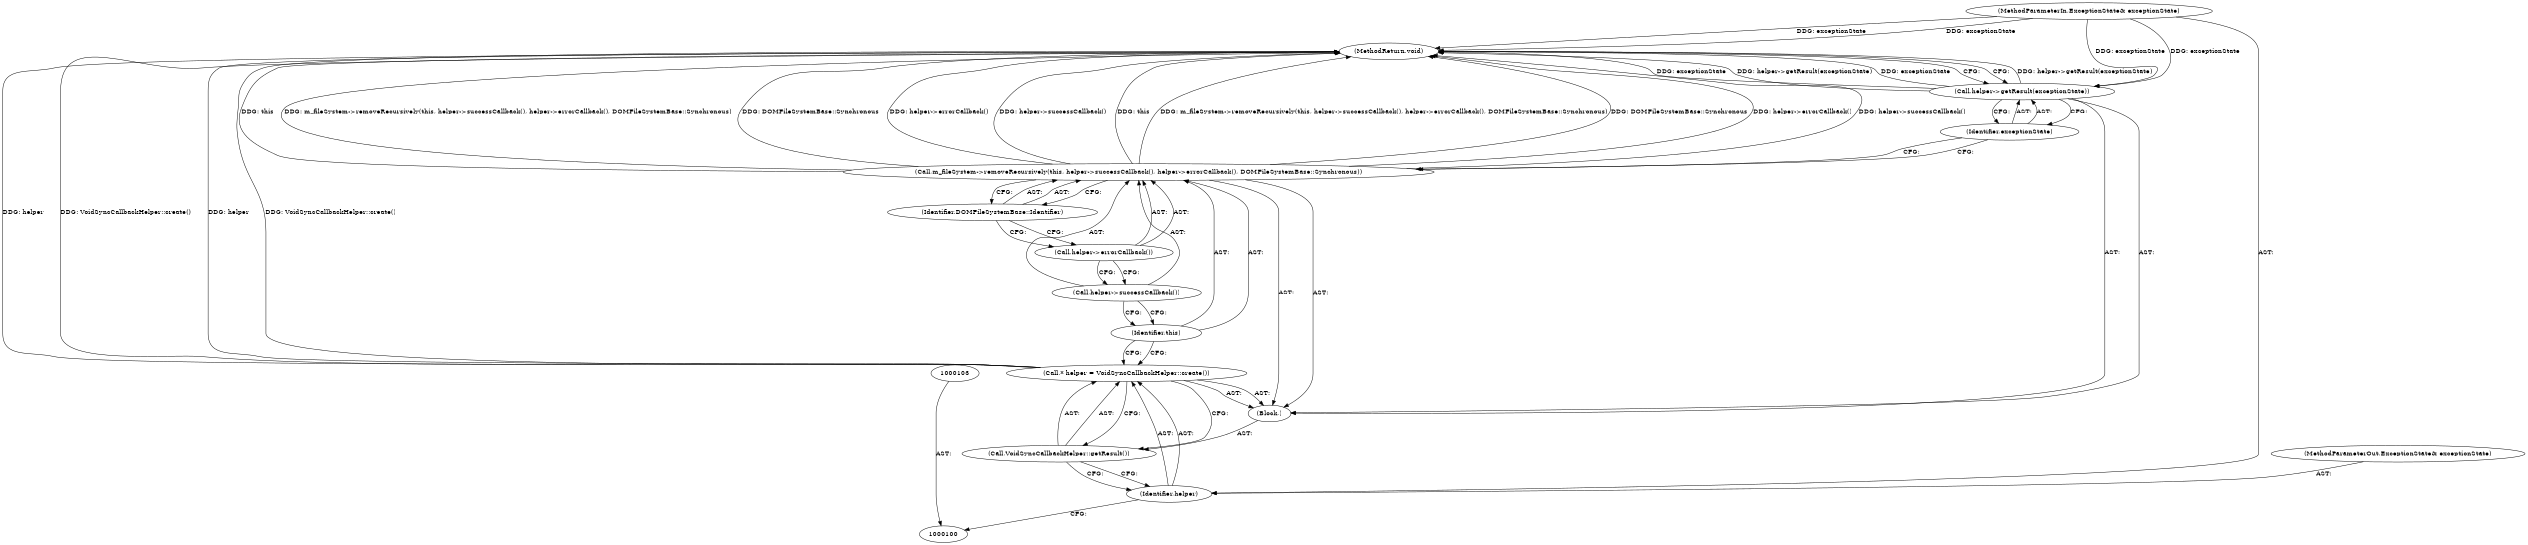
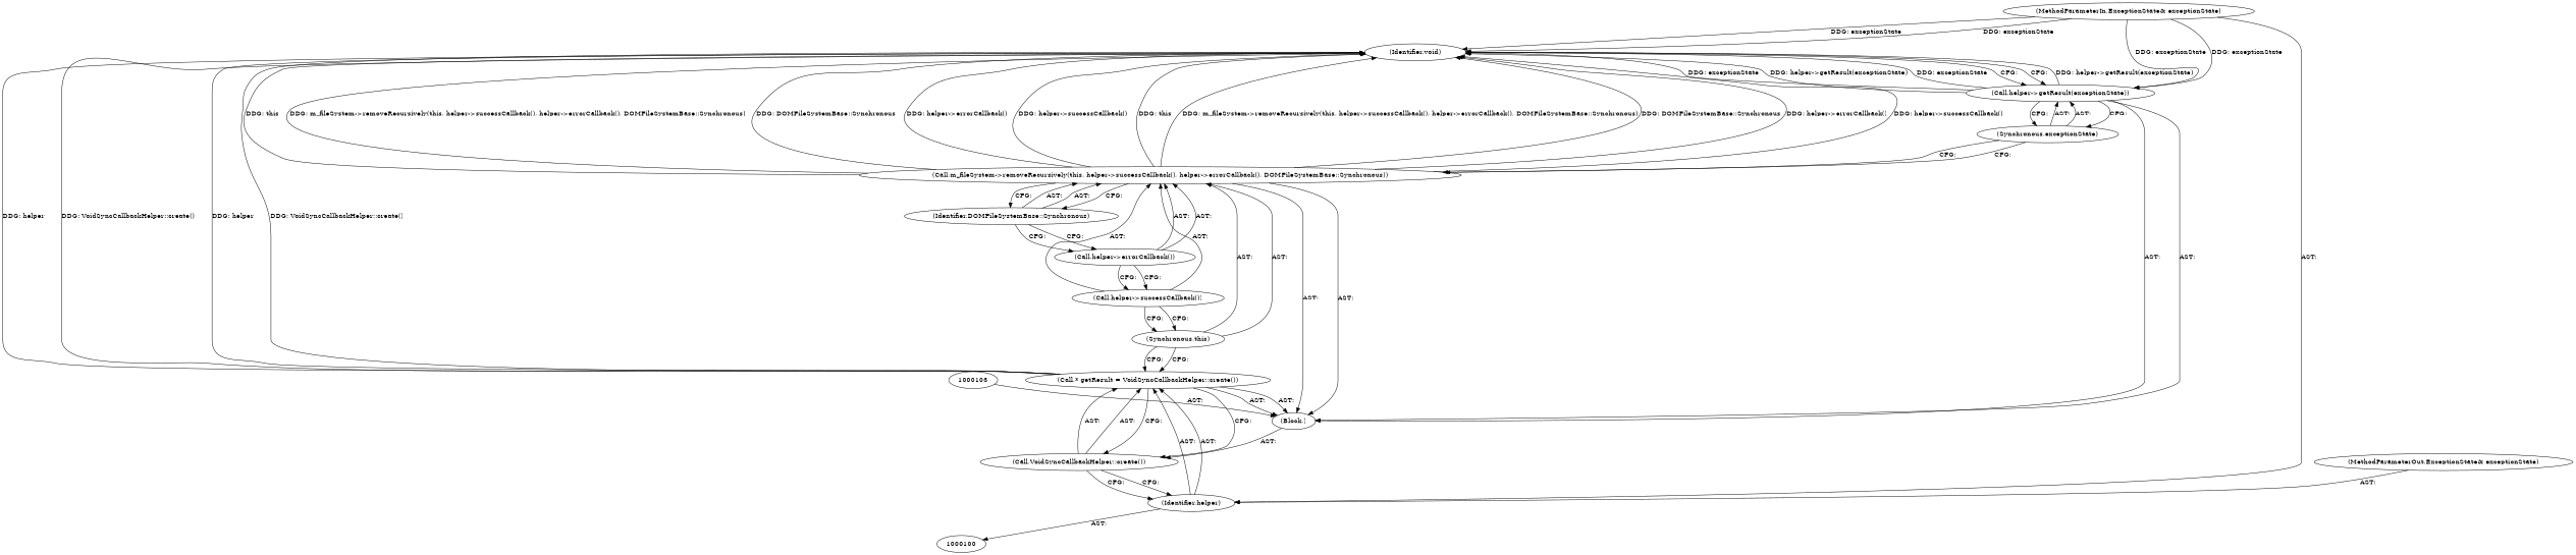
  digraph {
-   n1 [label="(MethodReturn,void)"]
+   n1 [label="(Identifier,void)"]
    n2 [label="(Call,helper->getResult(exceptionState))"]
    n3 [label="(Block,)"]
-   n4 [label="(Identifier,exceptionState)"]
+   n4 [label="(Synchronous,exceptionState)"]
    n5 [label="(MethodParameterIn,ExceptionState& exceptionState)"]
    n6 [label="(Identifier,helper)"]
    n7 [label="(MethodParameterOut,ExceptionState& exceptionState)"]
-   n8 [label="(Call,VoidSyncCallbackHelper::getResult())"]
-   n9 [label="(Call,* helper = VoidSyncCallbackHelper::create())"]
+   n8 [label="(Call,VoidSyncCallbackHelper::create())"]
+   n9 [label="(Call,* getResult = VoidSyncCallbackHelper::create())"]
    1000100
-   n11 [label="(Identifier,this)"]
+   n11 [label="(Synchronous,this)"]
    n12 [label="(Call,m_fileSystem->removeRecursively(this, helper->successCallback(), helper->errorCallback(), DOMFileSystemBase::Synchronous))"]
-   n13 [label="(Identifier,DOMFileSystemBase::Identifier)"]
+   n13 [label="(Identifier,DOMFileSystemBase::Synchronous)"]
    n14 [label="(Call,helper->successCallback())"]
    n15 [label="(Call,helper->errorCallback())"]
    1000103
    n1 -> n2 [label="CFG: "]
    n1 -> n2 [label="CFG: "]
    n2 -> n1 [label="DDG: helper->getResult(exceptionState)"]
    n2 -> n1 [label="DDG: exceptionState"]
    n2 -> n1 [label="DDG: helper->getResult(exceptionState)"]
    n2 -> n1 [label="DDG: exceptionState"]
    n2 -> n3 [label="AST: "]
    n2 -> n3 [label="AST: "]
    n2 -> n4 [label="CFG: "]
    n2 -> n4 [label="CFG: "]
    n3 -> n8 [label="AST: "]
    n4 -> n2 [label="AST: "]
    n4 -> n2 [label="AST: "]
    n4 -> n12 [label="CFG: "]
    n4 -> n12 [label="CFG: "]
    n5 -> n1 [label="DDG: exceptionState"]
    n5 -> n1 [label="DDG: exceptionState"]
    n5 -> n2 [label="DDG: exceptionState"]
    n5 -> n2 [label="DDG: exceptionState"]
    n5 -> n6 [label="AST: "]
    n6 -> n9 [label="AST: "]
    n6 -> n9 [label="AST: "]
-   n6 -> 1000100 [label="CFG: "]
+   n6 -> 1000100 [label="AST: "]
    n7 -> n6 [label="AST: "]
    n8 -> n6 [label="CFG: "]
    n8 -> n6 [label="CFG: "]
    n8 -> n9 [label="AST: "]
    n8 -> n9 [label="AST: "]
    n9 -> n1 [label="DDG: helper"]
    n9 -> n1 [label="DDG: VoidSyncCallbackHelper::create()"]
    n9 -> n1 [label="DDG: helper"]
    n9 -> n1 [label="DDG: VoidSyncCallbackHelper::create()"]
    n9 -> n3 [label="AST: "]
    n9 -> n3 [label="AST: "]
    n9 -> n8 [label="CFG: "]
    n9 -> n8 [label="CFG: "]
    n11 -> n9 [label="CFG: "]
    n11 -> n9 [label="CFG: "]
    n11 -> n12 [label="AST: "]
    n11 -> n12 [label="AST: "]
    n12 -> n1 [label="DDG: this"]
    n12 -> n1 [label="DDG: m_fileSystem->removeRecursively(this, helper->successCallback(), helper->errorCallback(), DOMFileSystemBase::Synchronous)"]
    n12 -> n1 [label="DDG: DOMFileSystemBase::Synchronous"]
    n12 -> n1 [label="DDG: helper->errorCallback()"]
    n12 -> n1 [label="DDG: helper->successCallback()"]
    n12 -> n1 [label="DDG: this"]
    n12 -> n1 [label="DDG: m_fileSystem->removeRecursively(this, helper->successCallback(), helper->errorCallback(), DOMFileSystemBase::Synchronous)"]
    n12 -> n1 [label="DDG: DOMFileSystemBase::Synchronous"]
    n12 -> n1 [label="DDG: helper->errorCallback()"]
    n12 -> n1 [label="DDG: helper->successCallback()"]
    n12 -> n3 [label="AST: "]
    n12 -> n3 [label="AST: "]
    n12 -> n13 [label="CFG: "]
    n12 -> n13 [label="CFG: "]
    n13 -> n12 [label="AST: "]
    n13 -> n12 [label="AST: "]
    n13 -> n15 [label="CFG: "]
    n13 -> n15 [label="CFG: "]
    n14 -> n11 [label="CFG: "]
    n14 -> n11 [label="CFG: "]
    n14 -> n12 [label="AST: "]
    n14 -> n12 [label="AST: "]
    n15 -> n12 [label="AST: "]
    n15 -> n12 [label="AST: "]
    n15 -> n14 [label="CFG: "]
    n15 -> n14 [label="CFG: "]
-   1000103 -> 1000100 [label="AST: "]
+   1000103 -> n3 [label="AST: "]
  }
